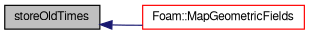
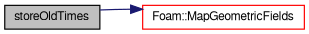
  digraph {
    rankdir=LR
    node [fontname=FreeSans fontsize=10 shape=record]
    n1 [color=black fillcolor=grey75 fontcolor=black height=0.2 label=storeOldTimes style=filled width=0.4]
    n2 [color=red height=0.2 label="Foam::MapGeometricFields" width=0.4]
-   n1 -> n2 [color=midnightblue dir=back fontname=FreeSans fontsize=10 labelfontname=FreeSans labelfontsize=10 style=solid]
+   n2 -> n1 [color=midnightblue dir=back fontname=FreeSans fontsize=10 labelfontname=FreeSans labelfontsize=10 style=solid]
  }
